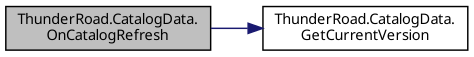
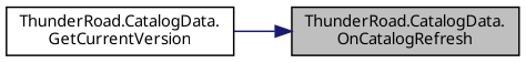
  digraph {
    rankdir=LR
    fontname="Noto Sans"
    node [color=black fontname="Noto Sans" fontsize=10 shape=record style=filled]
    n1 [fillcolor=grey75 fontcolor=black height=0.2 label="ThunderRoad.CatalogData.\lOnCatalogRefresh" width=0.4]
    n2 [fillcolor=white height=0.2 label="ThunderRoad.CatalogData.\lGetCurrentVersion" width=0.4]
-   n1 -> n2 [color=midnightblue fontname="Noto Sans" fontsize=10 labelfontname=Helvetica labelfontsize=10 style=solid]
+   n2 -> n1 [color=midnightblue fontname="Noto Sans" fontsize=10 labelfontname=Helvetica labelfontsize=10 style=solid]
  }
